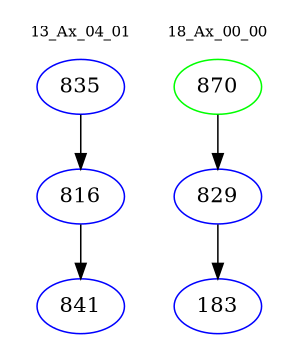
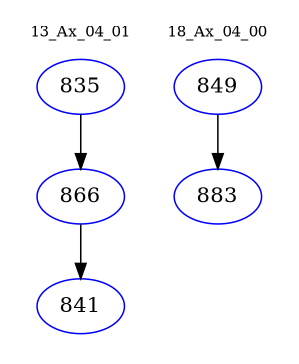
  digraph {
    node [color=blue]
    edge [color=black]
    n1 [label=835]
-   n2 [label=816]
+   n2 [label=866]
    n3 [label=841]
-   n4 [color=green label=870]
-   n5 [label=829]
-   n6 [label=183]
+   n5 [label=849]
+   n6 [label=883]
    subgraph cluster_1 {
      color=white
      fontsize=10
      label="13_Ax_04_01"
      n1
      n2
      n3
    }
    subgraph cluster_2 {
      color=white
      fontsize=10
-     label="18_Ax_00_00"
-     n4
+     label="18_Ax_04_00"
      n5
      n6
    }
    n1 -> n2
    n2 -> n3
-   n4 -> n5
    n5 -> n6
  }
